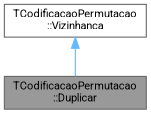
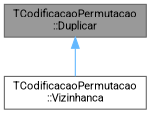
  digraph {
    rankdir=TB
    fontname=Roboto
    node [fontname=Roboto fontsize=10 shape=box style=filled]
    n1 [color=gray40 fillcolor=grey60 fontcolor=black height=0.2 label="TCodificacaoPermutacao\l::Duplicar" width=0.4]
    n2 [color=grey40 fillcolor=white height=0.2 label="TCodificacaoPermutacao\l::Vizinhanca" width=0.4]
-   n2 -> n1 [color=steelblue1 dir=back fontname=Roboto fontsize=10 labelfontname=Helvetica labelfontsize=10 style=solid]
+   n1 -> n2 [color=steelblue1 dir=back fontname=Roboto fontsize=10 labelfontname=Helvetica labelfontsize=10 style=solid]
  }
